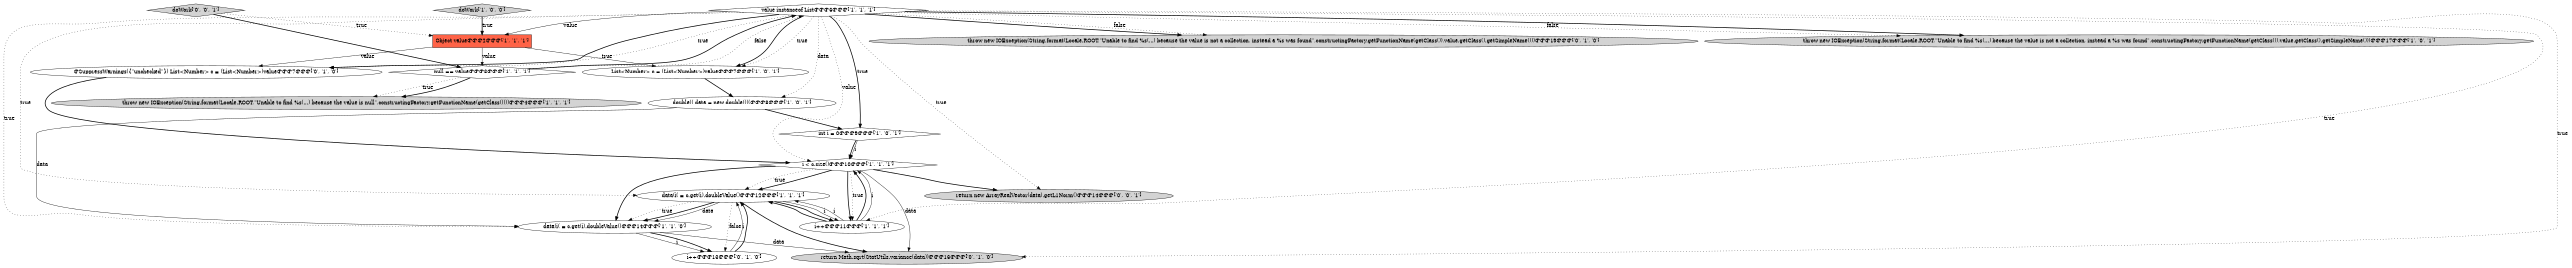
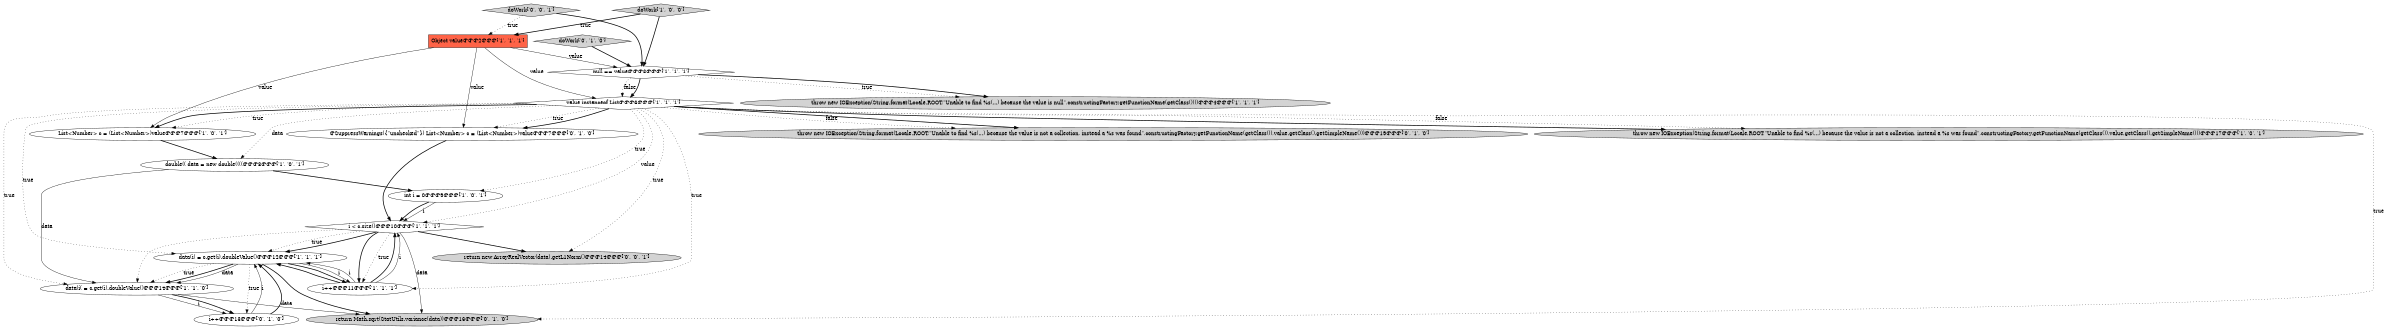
  digraph {
    fontname="DejaVu Serif"
    node [fillcolor=white fontname="DejaVu Serif" shape=ellipse style=filled]
    edge [fontname="DejaVu Serif" style=bold]
    n1 [label="@SuppressWarnings({\"unchecked\"}) List<Number> c = (List<Number>)value@@@7@@@['0', '1', '0']"]
    n2 [label="i < c.size()@@@10@@@['1', '1', '1']" shape=diamond]
    n3 [label="data(i( = c.get(i).doubleValue()@@@12@@@['1', '1', '1']"]
    n4 [label="data(i( = c.get(i).doubleValue()@@@14@@@['1', '1', '0']"]
    n5 [fillcolor=lightgray label="return Math.sqrt(StatUtils.variance(data))@@@16@@@['0', '1', '0']"]
    n6 [label="i++@@@11@@@['1', '1', '1']"]
    n7 [fillcolor=lightgray label="return new ArrayRealVector(data).getL1Norm()@@@14@@@['0', '0', '1']"]
    n8 [label="i++@@@13@@@['0', '1', '0']"]
    n9 [fillcolor=tomato label="Object value@@@2@@@['1', '1', '1']" shape=box]
    n10 [label="List<Number> c = (List<Number>)value@@@7@@@['1', '0', '1']"]
    n11 [label="null == value@@@3@@@['1', '1', '1']" shape=diamond]
    n12 [label="value instanceof List@@@6@@@['1', '1', '1']" shape=diamond]
    n13 [label="double(( data = new double((((@@@8@@@['1', '0', '1']"]
    n14 [fillcolor=lightgray label="throw new IOException(String.format(Locale.ROOT,\"Unable to find %s(...) because the value is null\",constructingFactory.getFunctionName(getClass())))@@@4@@@['1', '1', '1']"]
-   n15 [label="int i = 0@@@9@@@['1', '0', '1']" shape=diamond]
+   n15 [label="int i = 0@@@9@@@['1', '0', '1']"]
    n16 [fillcolor=lightgray label="throw new IOException(String.format(Locale.ROOT,\"Unable to find %s(...) because the value is not a collection, instead a %s was found\",constructingFactory.getFunctionName(getClass()),value.getClass().getSimpleName()))@@@19@@@['0', '1', '0']"]
    n17 [fillcolor=lightgray label="throw new IOException(String.format(Locale.ROOT,\"Unable to find %s(...) because the value is not a collection, instead a %s was found\",constructingFactory.getFunctionName(getClass()),value.getClass().getSimpleName()))@@@17@@@['1', '0', '1']"]
    n18 [fillcolor=lightgray label="doWork['0', '0', '1']" shape=diamond]
    n19 [fillcolor=lightgray label="doWork['1', '0', '0']" shape=diamond]
+   n20 [fillcolor=lightgray label="doWork['0', '1', '0']" shape=diamond]
    n1 -> n2
    n2 -> n3 [label=true style=dotted]
    n2 -> n3
-   n2 -> n4
+   n2 -> n4 [style=dotted]
    n2 -> n5 [label=data style=solid]
    n2 -> n6
    n2 -> n6 [label=true style=dotted]
    n2 -> n7
    n3 -> n4 [label=true style=dotted]
    n3 -> n4
    n3 -> n4 [label=data style=solid]
    n3 -> n5
    n3 -> n6
    n3 -> n6 [label=i style=solid]
-   n3 -> n8 [label=false style=dotted]
+   n3 -> n8 [label=true style=dotted]
    n4 -> n5 [label=data style=solid]
    n4 -> n8 [label=i style=solid]
    n4 -> n8
    n6 -> n2
    n6 -> n2 [label=i style=solid]
    n6 -> n3 [label=i style=solid]
    n6 -> n3
    n8 -> n3 [label=i style=solid]
    n8 -> n3
    n9 -> n1 [label=value style=solid]
-   n9 -> n10 [label=true style=solid]
+   n9 -> n10 [label=value style=solid]
    n9 -> n11 [label=value style=solid]
-   n12 -> n9 [label=value style=solid]
+   n9 -> n12 [label=value style=solid]
    n10 -> n13
    n11 -> n12 [label=false style=dotted]
    n11 -> n12
    n11 -> n14 [label=true style=dotted]
    n11 -> n14
    n12 -> n1 [label=true style=dotted]
    n12 -> n1
    n12 -> n2 [label=value style=dotted]
    n12 -> n3 [label=true style=dotted]
    n12 -> n4 [label=true style=dotted]
    n12 -> n5 [label=true style=dotted]
    n12 -> n6 [label=true style=dotted]
    n12 -> n7 [label=true style=dotted]
    n12 -> n10
    n12 -> n10 [label=true style=dotted]
    n12 -> n13 [label=data style=dotted]
-   n12 -> n15 [label=true]
+   n12 -> n15 [label=true style=dotted]
    n12 -> n16
    n12 -> n16 [label=false style=dotted]
    n12 -> n17 [label=false style=dotted]
    n12 -> n17
    n13 -> n4 [label=data style=solid]
    n13 -> n15
    n15 -> n2 [label=i style=solid]
    n15 -> n2
    n18 -> n9 [label=true style=dotted]
    n18 -> n11
    n19 -> n9 [label=true]
+   n19 -> n11
+   n20 -> n11
  }
